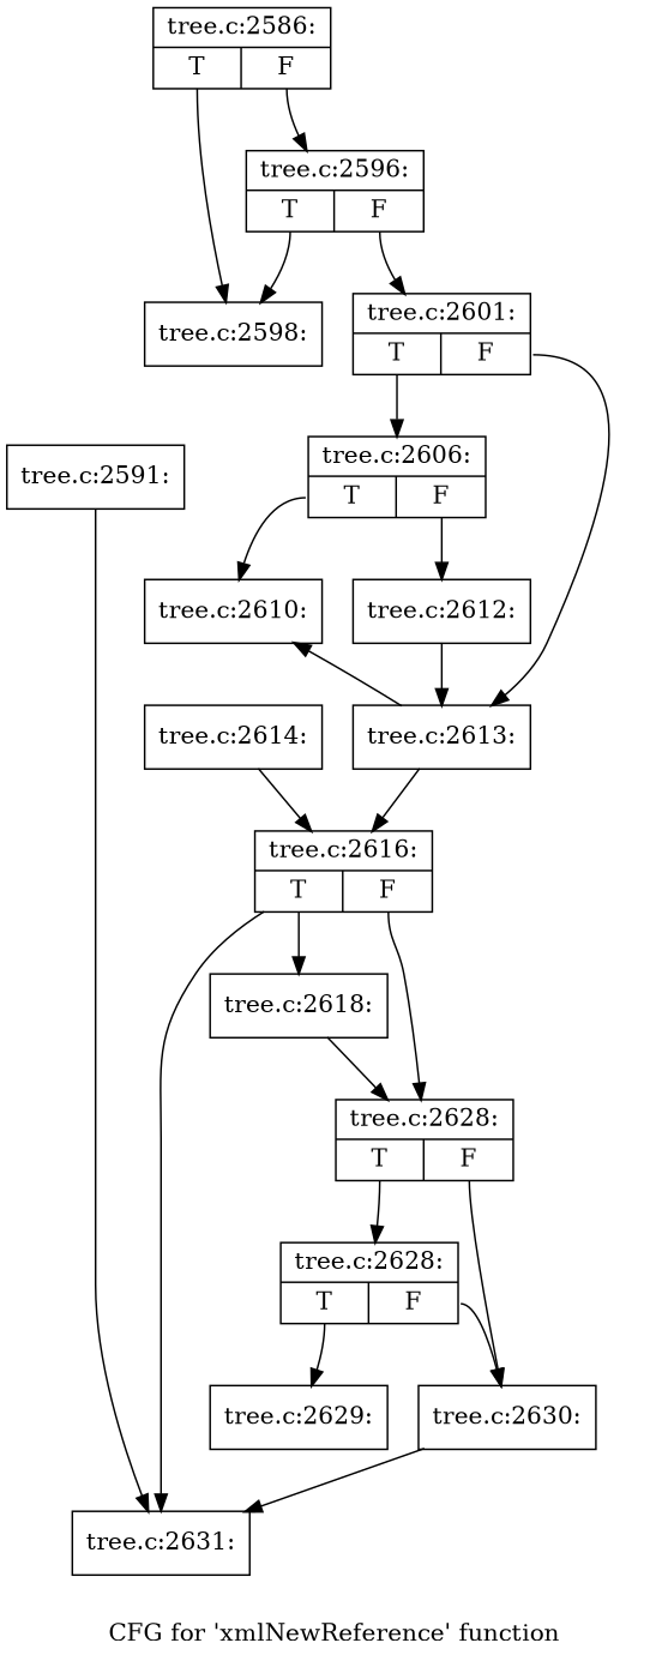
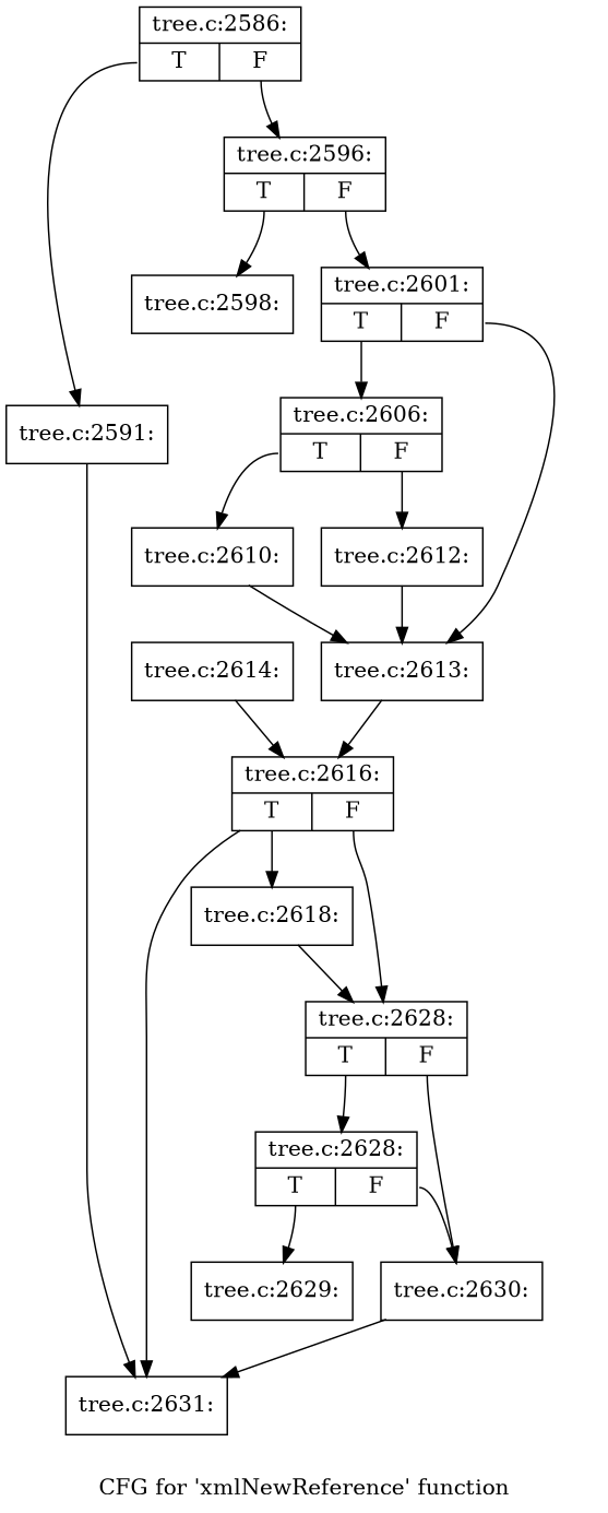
  digraph {
    label="CFG for 'xmlNewReference' function"
    node [shape=record]
    n1 [label="{tree.c:2586:|{<s0>T|<s1>F}}"]
    n2 [label="{tree.c:2591:}"]
    n3 [label="{tree.c:2596:|{<s0>T|<s1>F}}"]
    n4 [label="{tree.c:2631:}"]
    n5 [label="{tree.c:2598:}"]
    n6 [label="{tree.c:2601:|{<s0>T|<s1>F}}"]
    n7 [label="{tree.c:2606:|{<s0>T|<s1>F}}"]
    n8 [label="{tree.c:2613:}"]
    n9 [label="{tree.c:2610:}"]
    n10 [label="{tree.c:2612:}"]
    n11 [label="{tree.c:2614:}"]
    n12 [label="{tree.c:2616:|{<s0>T|<s1>F}}"]
    n13 [label="{tree.c:2618:}"]
    n14 [label="{tree.c:2628:|{<s0>T|<s1>F}}"]
    n15 [label="{tree.c:2628:|{<s0>T|<s1>F}}"]
    n16 [label="{tree.c:2630:}"]
    n17 [label="{tree.c:2629:}"]
-   n1 -> n5 [tailport=s0]
+   n1 -> n2 [tailport=s0]
    n1 -> n3 [tailport=s1]
    n2 -> n4
    n3 -> n5 [tailport=s0]
    n3 -> n6 [tailport=s1]
    n6 -> n7 [tailport=s0]
    n6 -> n8 [tailport=s1]
    n7 -> n9 [tailport=s0]
    n7 -> n10 [tailport=s1]
    n8 -> n12
-   n8 -> n9
+   n9 -> n8
    n10 -> n8
    n11 -> n12
    n12 -> n4
    n12 -> n13 [tailport=s0]
    n12 -> n14 [tailport=s1]
    n13 -> n14
    n14 -> n15 [tailport=s0]
    n14 -> n16 [tailport=s1]
    n15 -> n16 [tailport=s1]
    n15 -> n17 [tailport=s0]
    n16 -> n4
  }
